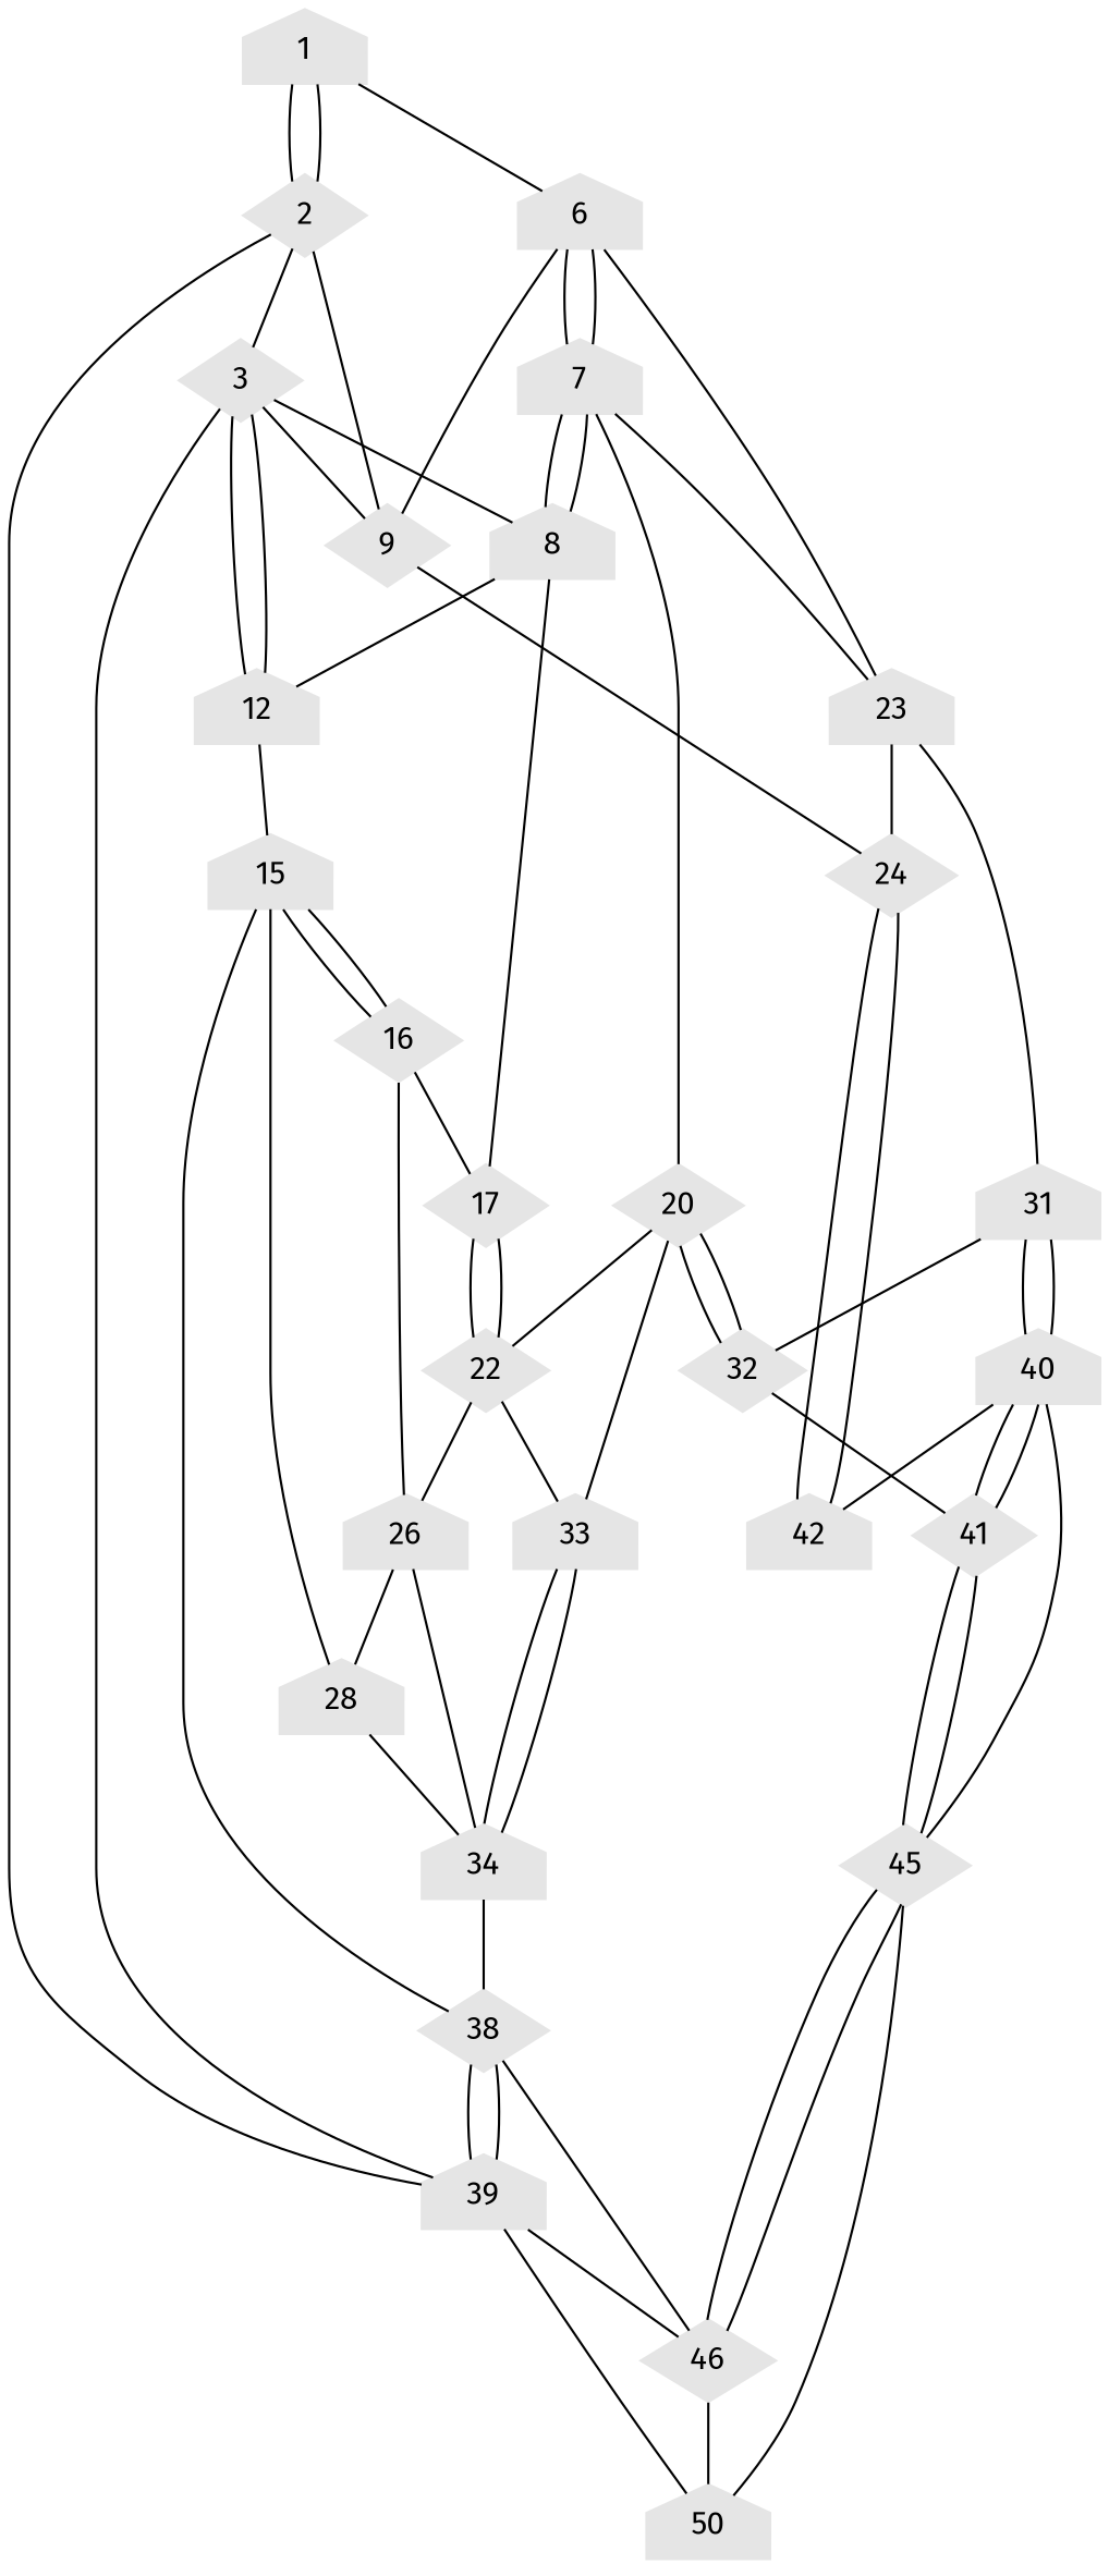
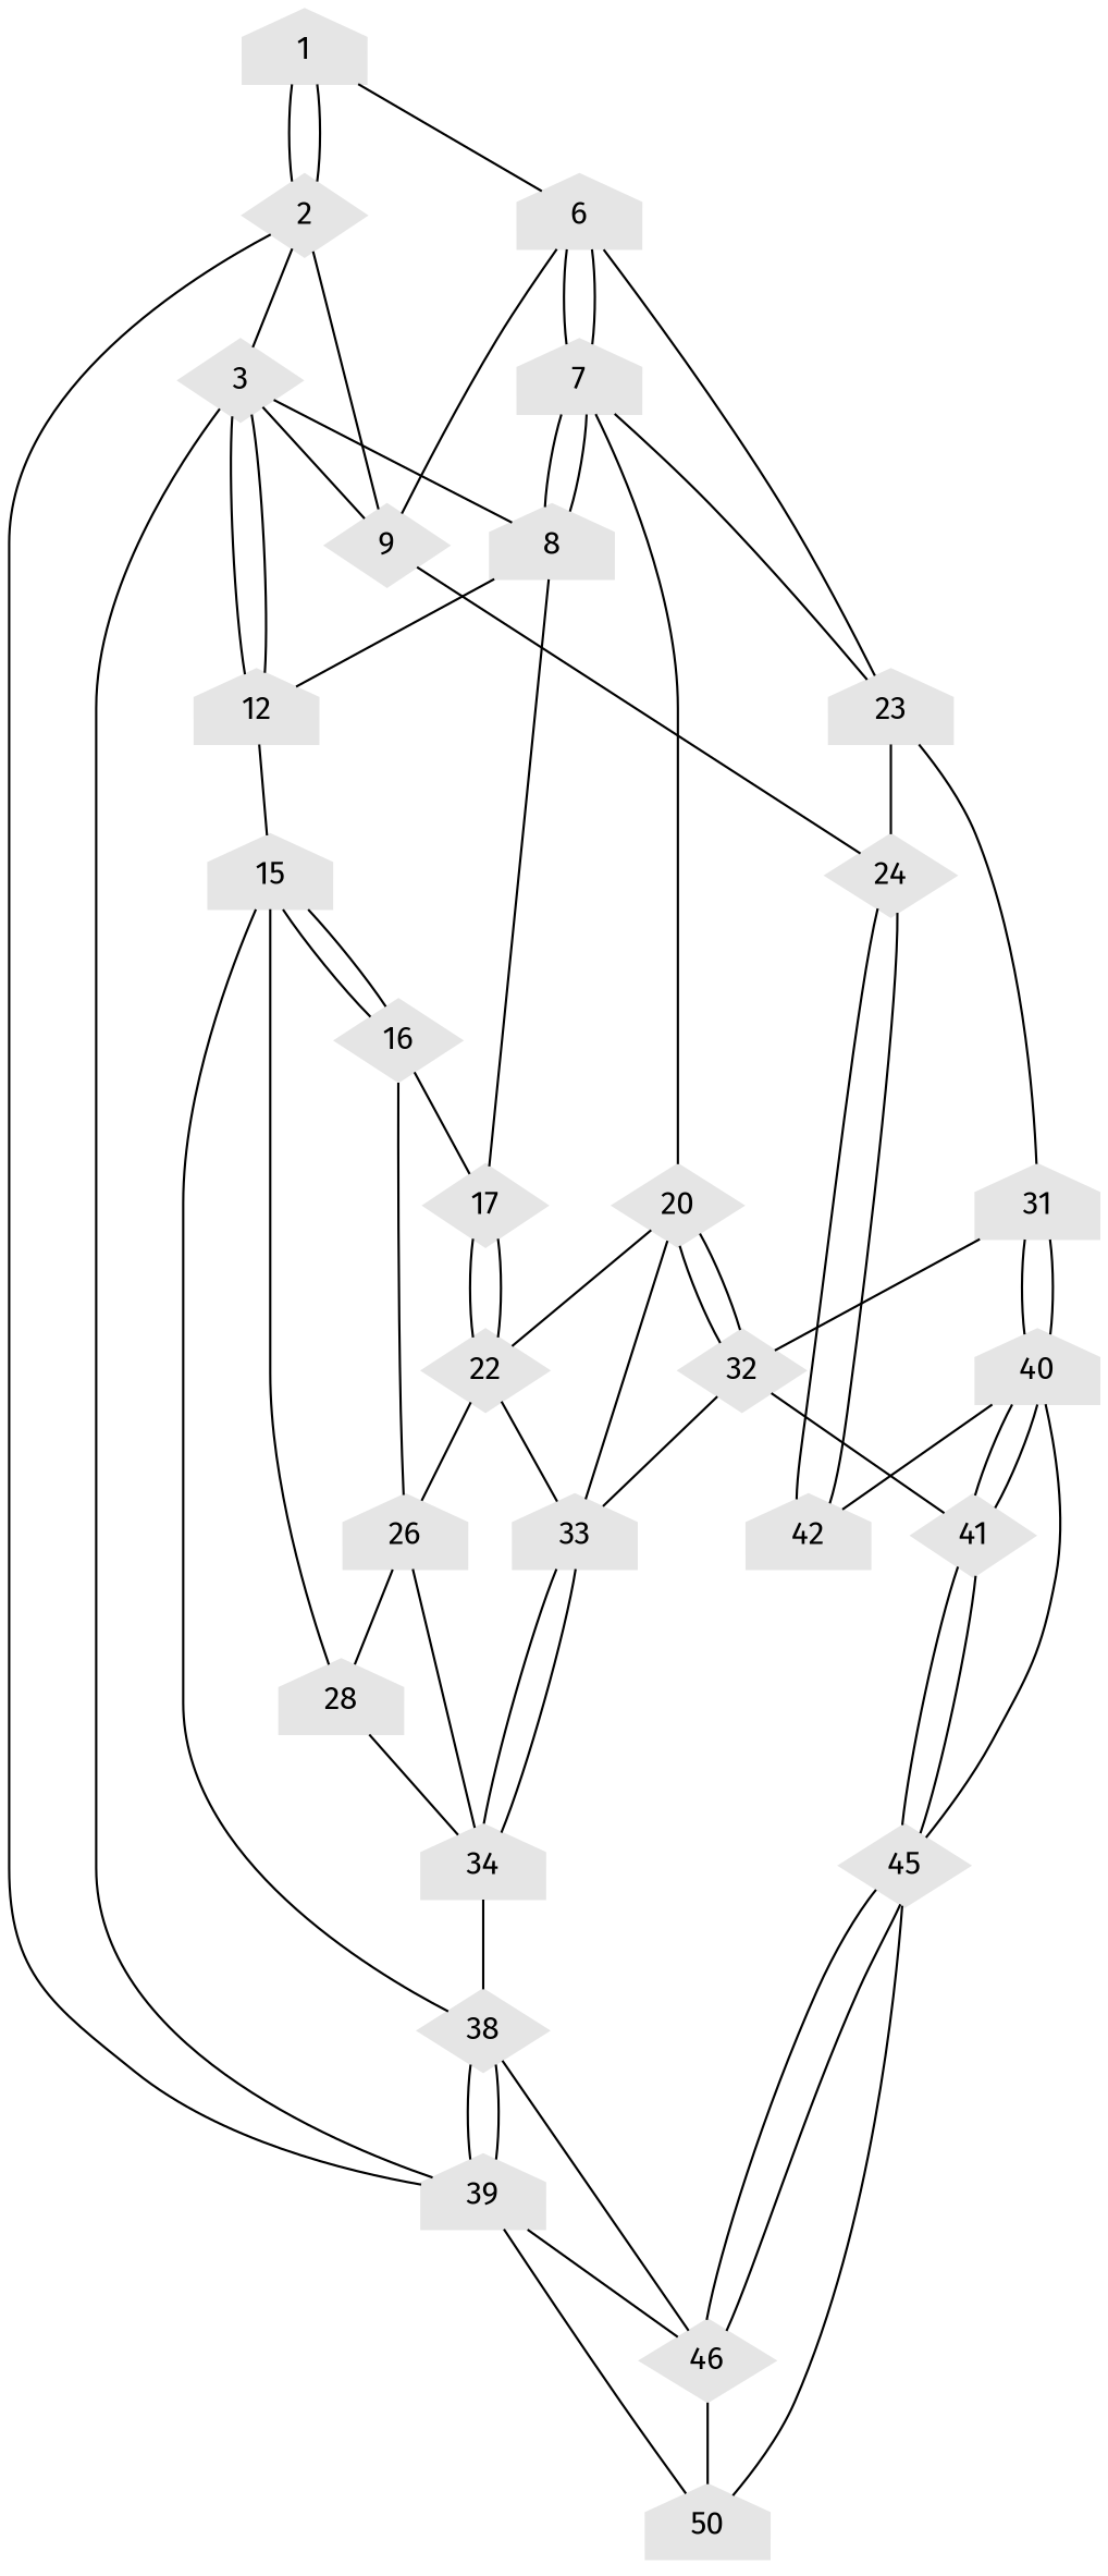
  graph {
    fontname="Fira Sans"
    node [color=gray90 fontname="Fira Sans" shape=house style=filled]
    edge [fontname="Fira Sans"]
    1 [super="+5"]
    2 [shape=diamond]
    6 [super="+11"]
    9 [shape=diamond super="+10"]
    3 [shape=diamond super="+4"]
    39 [super="+51"]
    7 [super="+19"]
    23 [super="+25"]
    24 [shape=diamond]
    8 [super="+14"]
    12 [super="+13"]
    46 [shape=diamond super="+54"]
    50 [super="+53"]
    17 [shape=diamond]
    15 [super="+29"]
    20 [shape=diamond super="+21"]
    31
    22 [shape=diamond super="+30"]
    32 [shape=diamond super="+37"]
    33 [super="+36"]
    42 [super="+43"]
    16 [shape=diamond super="+18"]
    28
    38 [shape=diamond super="+47"]
    26 [super="+27"]
    34 [super="+35"]
    41 [shape=diamond]
    40 [super="+44"]
    45 [shape=diamond super="+48"]
    1 -- 2
    1 -- 2
    1 -- 6
    2 -- 9
    2 -- 3
    2 -- 39
    6 -- 9
    6 -- 7
    6 -- 7
    6 -- 23
    9 -- 24
    3 -- 9
    3 -- 39
    3 -- 8
    3 -- 12
    3 -- 12
    39 -- 46
    39 -- 50
    7 -- 23
    7 -- 8
    7 -- 8
    7 -- 20
    23 -- 24
    23 -- 31
    24 -- 42
    24 -- 42
    8 -- 12
    8 -- 17
    12 -- 15
    46 -- 50
    17 -- 22
    17 -- 22
    15 -- 16
    15 -- 16
    15 -- 28
    15 -- 38
    20 -- 22
    20 -- 32
    20 -- 32
    20 -- 33
    31 -- 32
    31 -- 40
    31 -- 40
    22 -- 33
    22 -- 26
+   32 -- 33
    32 -- 41
    33 -- 34
    33 -- 34
    16 -- 17
    16 -- 26
    28 -- 34
    38 -- 39
    38 -- 39
    38 -- 46
    26 -- 28
    26 -- 34
    34 -- 38
    41 -- 45
    41 -- 45
    40 -- 42
    40 -- 41
    40 -- 41
    40 -- 45
    45 -- 46
    45 -- 46
    45 -- 50
  }
